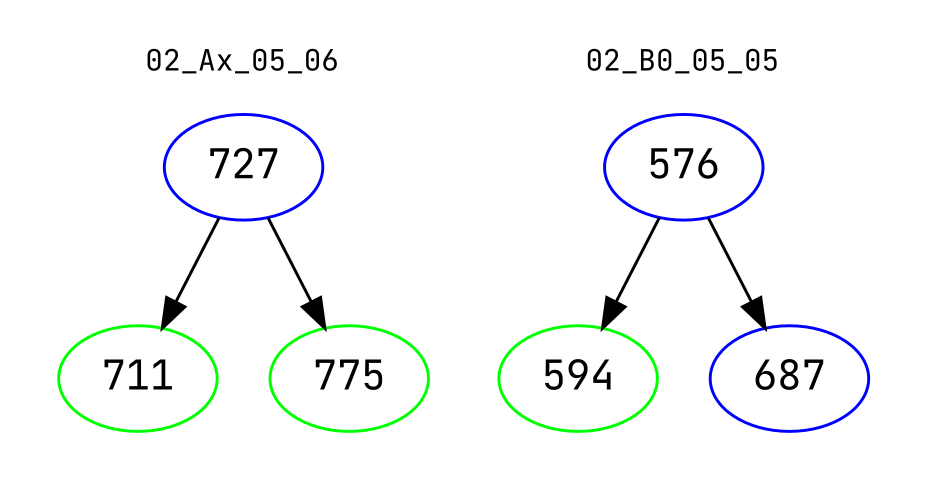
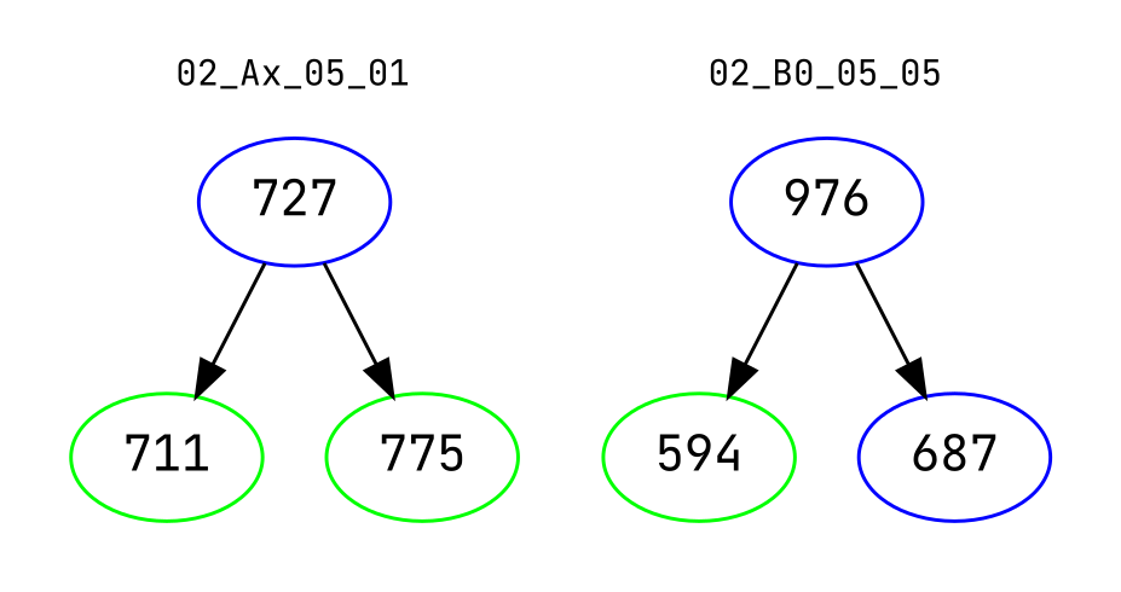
  digraph {
    fontname="JetBrains Mono"
    node [color=blue fontname="JetBrains Mono"]
    edge [color=black fontname="JetBrains Mono"]
    n1 [label=727]
    n2 [color=green label=711]
    n3 [color=green label=775]
-   n4 [label=576]
+   n4 [label=976]
    n5 [color=green label=594]
    n6 [label=687]
    subgraph cluster_1 {
      color=white
      fontsize=10
-     label="02_Ax_05_06"
+     label="02_Ax_05_01"
      n1
      n2
      n3
    }
    subgraph cluster_2 {
      color=white
      fontsize=10
      label="02_B0_05_05"
      n4
      n5
      n6
    }
    n1 -> n2
    n1 -> n3
    n4 -> n5
    n4 -> n6
  }
